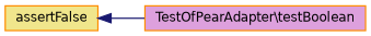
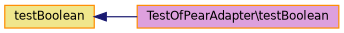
  digraph {
    rankdir=LR
    node [color=darkorange fontname=Helvetica fontsize=10 shape=record style=filled]
-   n1 [fillcolor=khaki fontcolor=black height=0.2 label=assertFalse width=0.4]
+   n1 [fillcolor=khaki fontcolor=black height=0.2 label=testBoolean width=0.4]
    n2 [fillcolor=plum height=0.2 label="TestOfPearAdapter\\testBoolean" width=0.4]
    n1 -> n2 [color=midnightblue dir=back fontname=Helvetica fontsize=10 labelfontname=Helvetica labelfontsize=10 style=solid]
  }
